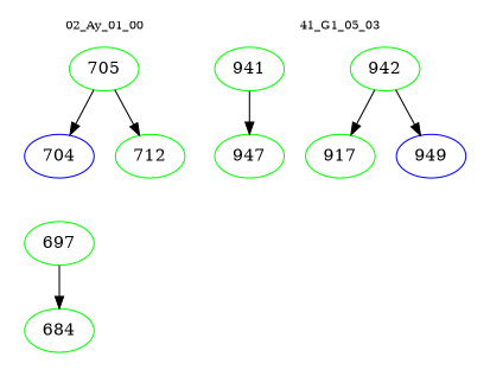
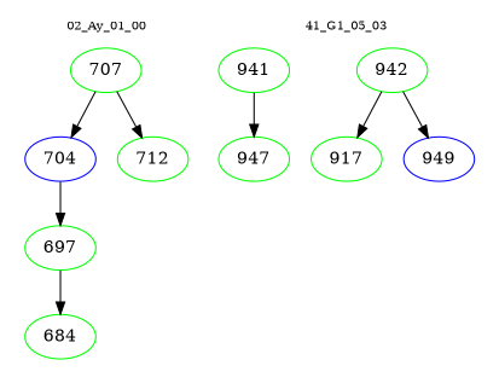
  digraph {
    node [color=green]
    edge [color=black]
-   n1 [label=705]
+   n1 [label=707]
    n2 [color=blue label=704]
    n3 [label=712]
    n4 [label=697]
    n5 [label=684]
    n6 [label=942]
    n7 [label=917]
    n8 [color=blue label=949]
    n9 [label=941]
    n10 [label=947]
    subgraph cluster_1 {
      color=white
      fontsize=10
      label="02_Ay_01_00"
      n1
      n2
      n3
      n4
      n5
    }
    subgraph cluster_2 {
      color=white
      fontsize=10
      label="41_G1_05_03"
      n6
      n7
      n8
      n9
      n10
    }
    n1 -> n2
    n1 -> n3
+   n2 -> n4
    n4 -> n5
    n6 -> n7
    n6 -> n8
    n9 -> n10
  }
